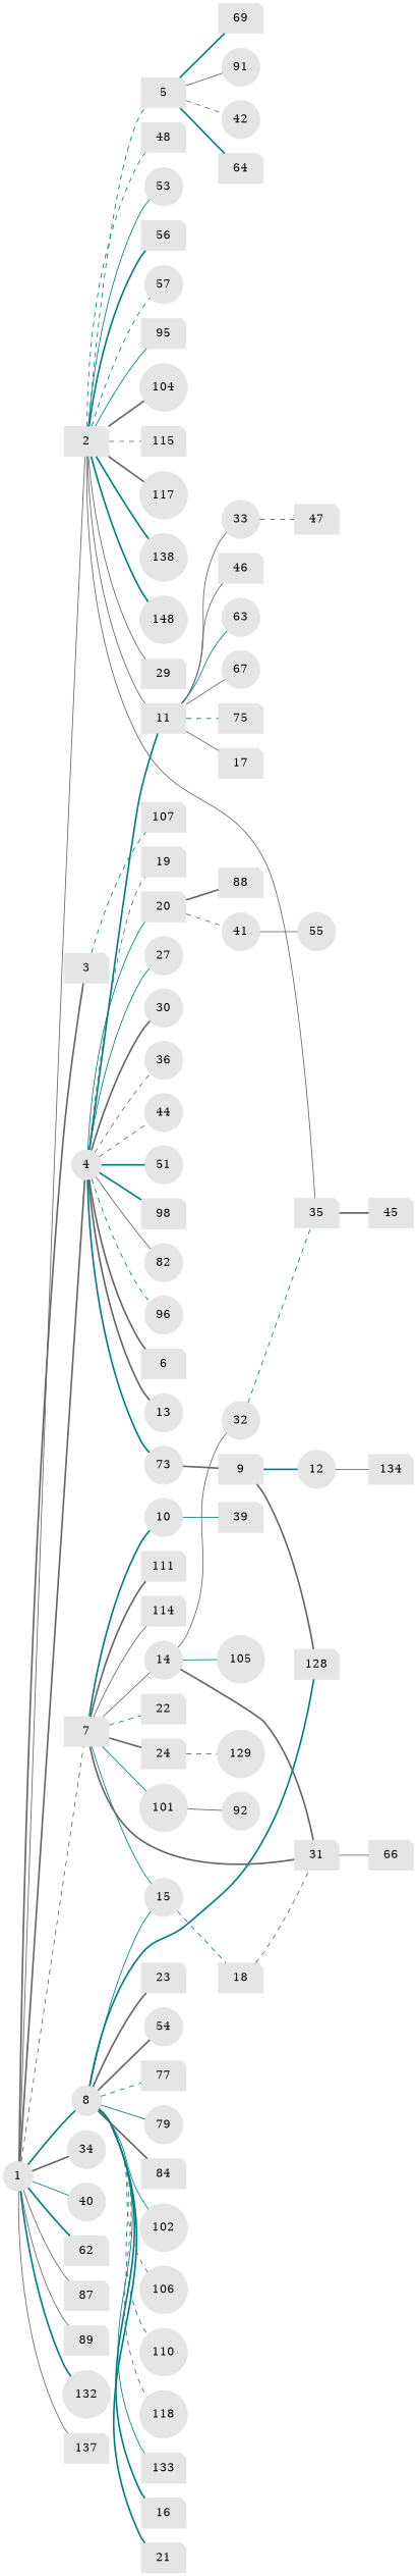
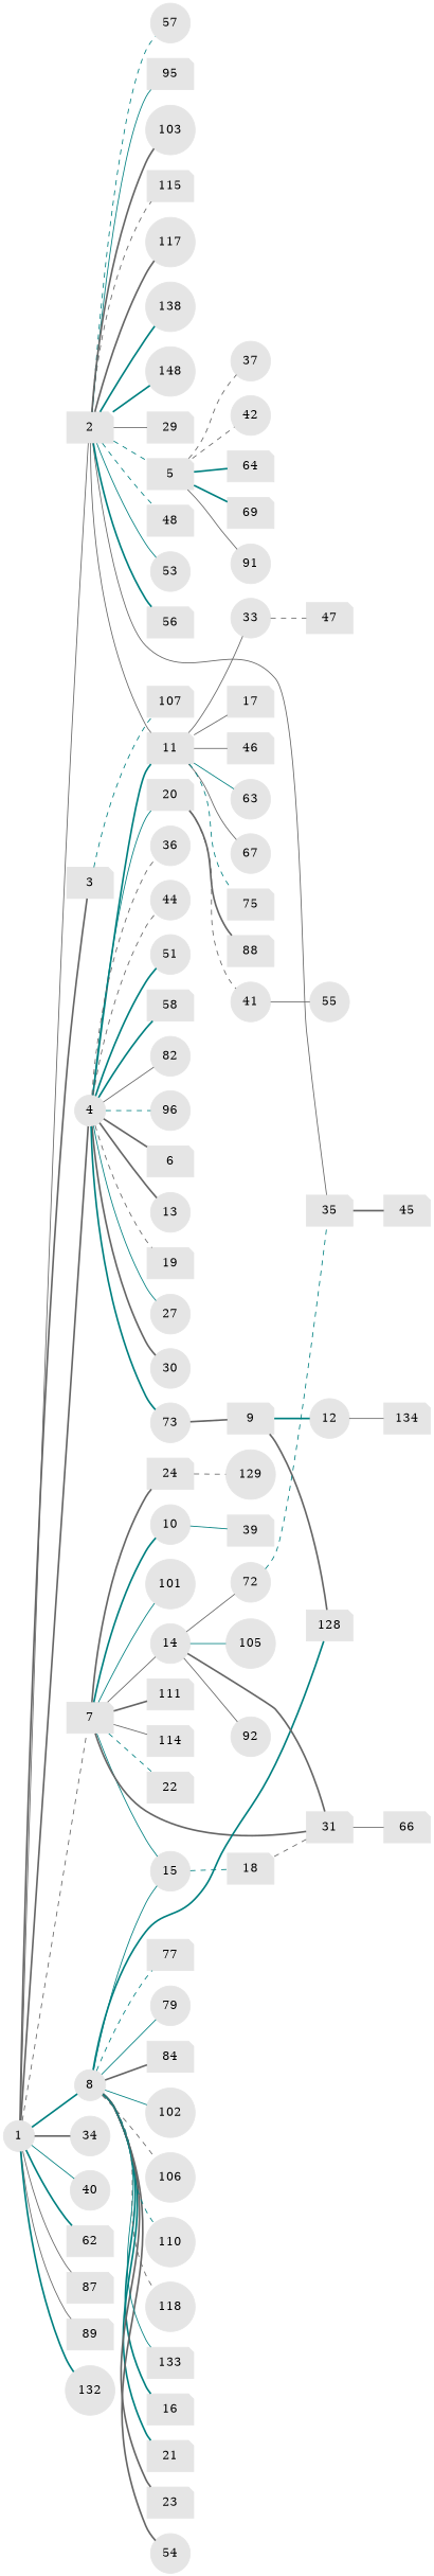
  graph {
    rankdir=LR
    node [color=gray90 shape=note style=filled]
    edge [color=gray40 style=bold]
    2
    1 [shape=circle]
    3
    4 [shape=circle]
    7
    8 [shape=circle super="+38+60"]
    34 [shape=circle]
    40 [shape=circle]
    62 [super="+74+85+86"]
    87 [super="+144+131"]
    89
    132 [shape=circle]
-   137
    5
    11 [super="+43+26"]
    29 [super="+136+108"]
    35 [super="+127+123+90+52+61"]
    48
    53 [shape=circle]
    56
    57 [shape=circle]
    95
-   104 [shape=circle]
+   104 [shape=circle label=103]
    115
    117 [shape=circle]
    138 [shape=circle]
    148 [shape=circle]
    107
    6
    13 [shape=circle super="+65"]
    19 [super="+146"]
    20
    27 [shape=circle super="+103"]
    30 [shape=circle]
    36 [shape=circle]
    44 [shape=circle]
    51 [shape=circle]
-   58 [super="+72" label=98]
+   58 [super="+72"]
    73 [shape=circle super="+139"]
    82 [shape=circle]
    96 [shape=circle]
    10 [shape=circle super="+120+145+25"]
    14 [shape=circle]
    15 [shape=circle super="+28"]
    22
    24
    31 [super="+49"]
    101 [shape=circle super="+121"]
    111
    114
    16
    21
    23
    54 [shape=circle]
    77
    79 [shape=circle]
    84
    102 [shape=circle]
    106 [shape=circle]
    110 [shape=circle]
    118 [shape=circle]
    128 [super="+142"]
    133
+   37 [shape=circle]
    42 [shape=circle]
    64
    69
    91 [shape=circle]
    17
    33 [shape=circle super="+140+116"]
    46
    63 [shape=circle]
    67 [shape=circle]
    75
    45 [super="+119+147+80"]
    9
    12 [shape=circle]
    41 [shape=circle]
    88
    39
-   32 [shape=circle super="+94+143+78+135+59"]
+   32 [shape=circle super="+94+143+78+135+59" label=72]
    92 [shape=circle]
    105 [shape=circle super="+122"]
    18 [super="+124"]
    129 [shape=circle]
    66 [super="+112+68+70"]
    134
    47
    55 [shape=circle]
    2 -- 5 [color=teal style=dashed]
    2 -- 11 [style=solid]
    2 -- 29 [style=solid]
    2 -- 35 [style=solid]
    2 -- 48 [color=teal style=dashed]
    2 -- 53 [color=teal style=solid]
    2 -- 56 [color=teal]
    2 -- 57 [color=teal style=dashed]
    2 -- 95 [color=teal style=solid]
    2 -- 104
    2 -- 115 [style=dashed]
    2 -- 117
    2 -- 138 [color=teal]
    2 -- 148 [color=teal]
    1 -- 2 [style=solid]
    1 -- 3
    1 -- 4
    1 -- 7 [style=dashed]
    1 -- 8 [color=teal]
    1 -- 34
    1 -- 40 [color=teal style=solid]
    1 -- 62 [color=teal]
    1 -- 87 [style=solid]
    1 -- 89 [style=solid]
    1 -- 132 [color=teal]
-   1 -- 137 [style=solid]
    3 -- 107 [color=teal style=dashed]
    4 -- 11 [color=teal]
    4 -- 6
    4 -- 13
    4 -- 19 [style=dashed]
    4 -- 20 [color=teal style=solid]
    4 -- 27 [color=teal style=solid]
    4 -- 30
    4 -- 36 [style=dashed]
    4 -- 44 [style=dashed]
    4 -- 51 [color=teal]
    4 -- 58 [color=teal]
    4 -- 73 [color=teal]
    4 -- 82 [style=solid]
    4 -- 96 [color=teal style=dashed]
    7 -- 10 [color=teal]
    7 -- 14 [style=solid]
    7 -- 15 [color=teal style=solid]
    7 -- 22 [color=teal style=dashed]
    7 -- 24
    7 -- 31
    7 -- 101 [color=teal style=solid]
    7 -- 111
    7 -- 114 [style=solid]
    8 -- 15 [color=teal style=solid]
    8 -- 16 [color=teal]
    8 -- 21 [color=teal]
    8 -- 23
    8 -- 54
    8 -- 77 [color=teal style=dashed]
    8 -- 79 [color=teal style=solid]
    8 -- 84
    8 -- 102 [color=teal style=solid]
    8 -- 106 [style=dashed]
    8 -- 110 [color=teal style=dashed]
    8 -- 118 [style=dashed]
    8 -- 128 [color=teal]
    8 -- 133 [color=teal style=solid]
+   5 -- 37 [style=dashed]
    5 -- 42 [style=dashed]
    5 -- 64 [color=teal]
    5 -- 69 [color=teal]
    5 -- 91 [style=solid]
    11 -- 17 [style=solid]
    11 -- 33 [style=solid]
    11 -- 46 [style=solid]
    11 -- 63 [color=teal style=solid]
    11 -- 67 [style=solid]
    11 -- 75 [color=teal style=dashed]
    35 -- 45
    20 -- 41 [style=dashed]
    20 -- 88
    73 -- 9
    10 -- 39 [color=teal style=solid]
    14 -- 31
    14 -- 32 [style=solid]
-   101 -- 92 [style=solid]
+   14 -- 92 [style=solid]
    14 -- 105 [color=teal style=solid]
    15 -- 18 [color=teal style=dashed]
    24 -- 129 [style=dashed]
    31 -- 66 [style=solid]
    33 -- 47 [style=dashed]
    9 -- 128
    9 -- 12 [color=teal]
    12 -- 134 [style=solid]
    41 -- 55 [style=solid]
    32 -- 35 [color=teal style=dashed]
    18 -- 31 [style=dashed]
  }
